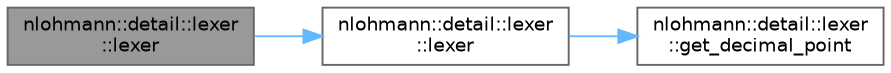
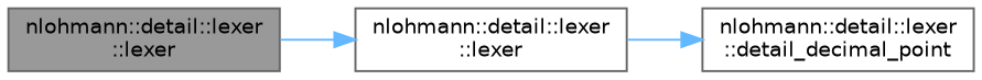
  digraph {
    rankdir=LR
    node [color=grey40 fillcolor=white fontname=Helvetica fontsize=10 shape=box style=filled]
    edge [color=steelblue1 fontname=Helvetica fontsize=10 labelfontname=Helvetica labelfontsize=10 style=solid]
    n1 [color=gray40 fillcolor=grey60 fontcolor=black height=0.2 label="nlohmann::detail::lexer\l::lexer" width=0.4]
    n2 [height=0.2 label="nlohmann::detail::lexer\l::lexer" width=0.4]
-   n3 [height=0.2 label="nlohmann::detail::lexer\l::get_decimal_point" width=0.4]
+   n3 [height=0.2 label="nlohmann::detail::lexer\l::detail_decimal_point" width=0.4]
    n1 -> n2
    n2 -> n3
  }
